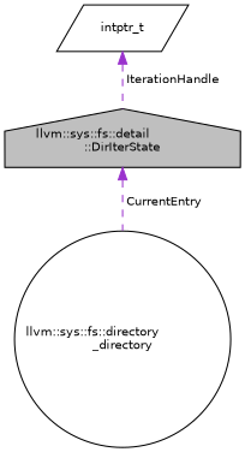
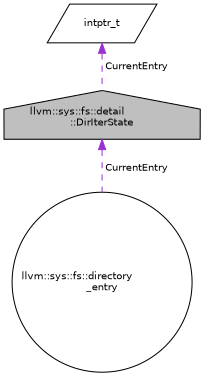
  digraph {
    node [color=black fontname=Helvetica fontsize=10]
    edge [color=darkorchid3 dir=back fontname=Helvetica fontsize=10 labelfontname=Helvetica labelfontsize=10 style=dashed]
    n1 [fillcolor=grey75 fontcolor=black height=0.2 label="llvm::sys::fs::detail\l::DirIterState" shape=house style=filled width=0.4]
-   n2 [height=0.2 label="llvm::sys::fs::directory\l_directory" shape=circle width=0.4]
+   n2 [height=0.2 label="llvm::sys::fs::directory\l_entry" shape=circle width=0.4]
    n3 [height=0.2 label=intptr_t shape=parallelogram width=0.4]
    n1 -> n2 [label=" CurrentEntry"]
-   n3 -> n1 [label=" IterationHandle"]
+   n3 -> n1 [label=" CurrentEntry"]
  }
